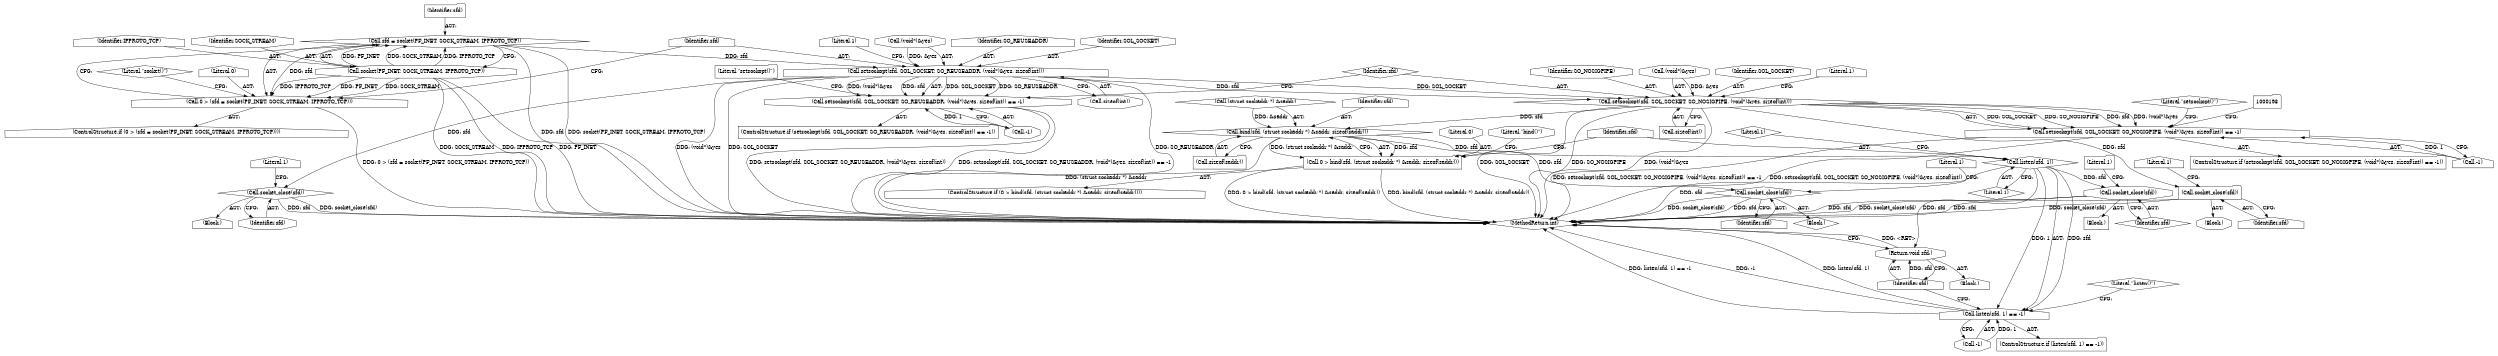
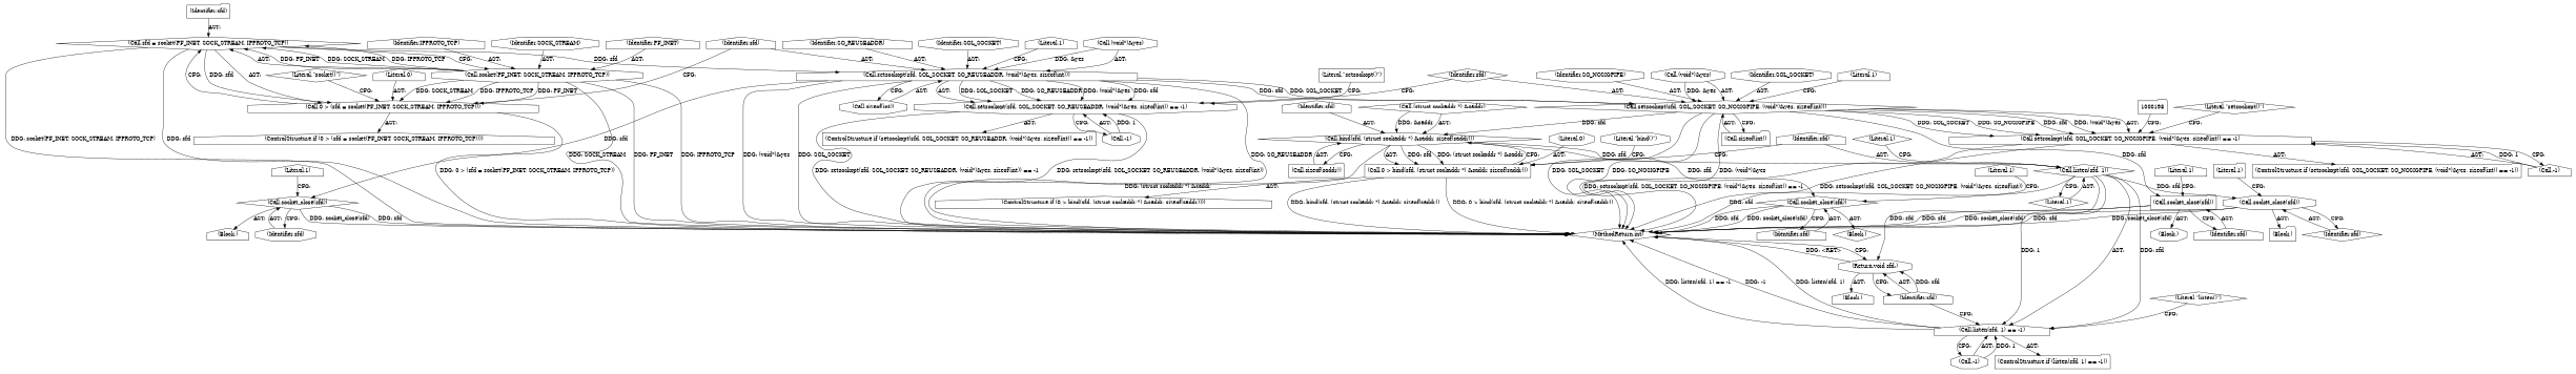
  digraph {
    node [shape=house]
    n1 [label="(Call,sfd = socket(PF_INET, SOCK_STREAM, IPPROTO_TCP))" shape=diamond]
    n2 [label="(Call,socket(PF_INET, SOCK_STREAM, IPPROTO_TCP))" shape=octagon]
    n3 [label="(Call,0 > (sfd = socket(PF_INET, SOCK_STREAM, IPPROTO_TCP)))"]
    n4 [label="(Call,setsockopt(sfd, SOL_SOCKET, SO_REUSEADDR, (void*)&yes, sizeof(int)))"]
    n5 [label="(MethodReturn,int)" shape=diamond]
    n6 [label="(ControlStructure,if (0 > (sfd = socket(PF_INET, SOCK_STREAM, IPPROTO_TCP))))"]
    n7 [label="(Call,setsockopt(sfd, SOL_SOCKET, SO_REUSEADDR, (void*)&yes, sizeof(int)) == -1)" shape=octagon]
    n8 [label="(Call,socket_close(sfd))" shape=diamond]
    n9 [label="(Call,setsockopt(sfd, SOL_SOCKET, SO_NOSIGPIPE, (void*)&yes, sizeof(int)))" shape=diamond]
    n10 [label="(Call,sizeof(int))" shape=octagon]
    n11 [label="(Return,void sfd;)" shape=octagon]
    n12 [label="(Identifier,IPPROTO_TCP)"]
    n13 [label="(ControlStructure,if (setsockopt(sfd, SOL_SOCKET, SO_REUSEADDR, (void*)&yes, sizeof(int)) == -1))" shape=folder]
    n14 [label="(Call,-1)" shape=octagon]
    n15 [label="(Identifier,sfd)" shape=octagon]
    n16 [label="(Block,)"]
    n17 [label="(Call,setsockopt(sfd, SOL_SOCKET, SO_NOSIGPIPE, (void*)&yes, sizeof(int)) == -1)"]
    n18 [label="(Call,socket_close(sfd))" shape=folder]
    n19 [label="(Call,bind(sfd, (struct sockaddr *) &saddr, sizeof(saddr)))" shape=diamond]
    n20 [label="(Call,sizeof(int))" shape=folder]
    n21 [label="(ControlStructure,if (setsockopt(sfd, SOL_SOCKET, SO_NOSIGPIPE, (void*)&yes, sizeof(int)) == -1))" shape=folder]
    n22 [label="(Call,-1)"]
    n23 [label="(Identifier,sfd)"]
    n24 [label="(Block,)" shape=octagon]
    n25 [label="(Call,0 > bind(sfd, (struct sockaddr *) &saddr, sizeof(saddr)))" shape=folder]
    n26 [label="(Call,socket_close(sfd))" shape=diamond]
    n27 [label="(Call,listen(sfd, 1))" shape=diamond]
    n28 [label="(Call,sizeof(saddr))" shape=folder]
    n29 [label="(ControlStructure,if (0 > bind(sfd, (struct sockaddr *) &saddr, sizeof(saddr))))"]
    n30 [label="(Identifier,sfd)"]
    n31 [label="(Block,)" shape=diamond]
    n32 [label="(Call,listen(sfd, 1) == -1)"]
    n33 [label="(Call,socket_close(sfd))" shape=octagon]
    n34 [label="(Literal,1)" shape=diamond]
    n35 [label="(Call,-1)" shape=octagon]
    n36 [label="(ControlStructure,if (listen(sfd, 1) == -1))" shape=folder]
    n37 [label="(Block,)" shape=folder]
    n38 [label="(Identifier,sfd)" shape=diamond]
    n39 [label="(Block,)"]
    n40 [label="(Identifier,sfd)"]
    n41 [label="(Identifier,SO_NOSIGPIPE)" shape=octagon]
    n42 [label="(Identifier,SO_REUSEADDR)"]
    n43 [label="(Literal,\"listen()\")" shape=diamond]
    n44 [label="(Identifier,SOCK_STREAM)" shape=octagon]
    n45 [label="(Call,(void*)&yes)" shape=octagon]
    n46 [label="(Literal,0)" shape=octagon]
    n47 [label="(Literal,\"bind()\")" shape=octagon]
    n48 [label="(Literal,1)" shape=folder]
    n49 [label="(Identifier,SOL_SOCKET)" shape=octagon]
    n50 [label="(Identifier,sfd)" shape=folder]
    n51 [label="(Literal,1)"]
    n52 [label="(Literal,\"setsockopt()\")" shape=diamond]
    n53 [label="(Identifier,SOL_SOCKET)" shape=octagon]
    n54 [label="(Literal,\"setsockopt()\")" shape=folder]
    n55 [label="(Literal,1)"]
    n56 [label="(Literal,1)"]
    n57 [label="(Identifier,sfd)"]
    n58 [label="(Literal,1)"]
    n59 [label="(Call,(void*)&yes)" shape=octagon]
    n60 [label="(Literal,1)"]
    n61 [label="(Call,(struct sockaddr *) &saddr)" shape=diamond]
    n62 [label="(Identifier,sfd)" shape=diamond]
    n63 [label="(Identifier,sfd)"]
    n64 [label="(Literal,\"socket()\")" shape=diamond]
    n65 [label="(Literal,0)"]
    n66 [label="(Identifier,sfd)"]
+   n67 [label="(Identifier,PF_INET)"]
    n68 [label="(Literal,1)" shape=diamond]
    1000198 [shape=folder]
    n1 -> n2 [label="CFG: "]
    n1 -> n3 [label="AST: "]
    n1 -> n3 [label="DDG: sfd"]
    n1 -> n4 [label="DDG: sfd"]
    n1 -> n5 [label="DDG: socket(PF_INET, SOCK_STREAM, IPPROTO_TCP)"]
    n1 -> n5 [label="DDG: sfd"]
    n2 -> n1 [label="AST: "]
    n2 -> n1 [label="DDG: PF_INET"]
    n2 -> n1 [label="DDG: SOCK_STREAM"]
    n2 -> n1 [label="DDG: IPPROTO_TCP"]
    n2 -> n3 [label="DDG: PF_INET"]
    n2 -> n3 [label="DDG: SOCK_STREAM"]
    n2 -> n3 [label="DDG: IPPROTO_TCP"]
    n2 -> n5 [label="DDG: SOCK_STREAM"]
    n2 -> n5 [label="DDG: IPPROTO_TCP"]
    n2 -> n5 [label="DDG: PF_INET"]
    n3 -> n1 [label="CFG: "]
    n3 -> n5 [label="DDG: 0 > (sfd = socket(PF_INET, SOCK_STREAM, IPPROTO_TCP))"]
    n3 -> n6 [label="AST: "]
    n4 -> n5 [label="DDG: SO_REUSEADDR"]
    n4 -> n5 [label="DDG: (void*)&yes"]
    n4 -> n5 [label="DDG: SOL_SOCKET"]
    n4 -> n7 [label="AST: "]
    n4 -> n7 [label="DDG: SOL_SOCKET"]
    n4 -> n7 [label="DDG: SO_REUSEADDR"]
    n4 -> n7 [label="DDG: (void*)&yes"]
    n4 -> n7 [label="DDG: sfd"]
    n4 -> n8 [label="DDG: sfd"]
    n4 -> n9 [label="DDG: sfd"]
    n4 -> n9 [label="DDG: SOL_SOCKET"]
    n4 -> n10 [label="CFG: "]
    n5 -> n11 [label="CFG: "]
    n7 -> n5 [label="DDG: setsockopt(sfd, SOL_SOCKET, SO_REUSEADDR, (void*)&yes, sizeof(int))"]
    n7 -> n5 [label="DDG: setsockopt(sfd, SOL_SOCKET, SO_REUSEADDR, (void*)&yes, sizeof(int)) == -1"]
    n7 -> n13 [label="AST: "]
    n7 -> n14 [label="CFG: "]
    n8 -> n5 [label="DDG: socket_close(sfd)"]
    n8 -> n5 [label="DDG: sfd"]
    n8 -> n15 [label="CFG: "]
    n8 -> n16 [label="AST: "]
    n9 -> n5 [label="DDG: SOL_SOCKET"]
    n9 -> n5 [label="DDG: SO_NOSIGPIPE"]
    n9 -> n5 [label="DDG: (void*)&yes"]
    n9 -> n17 [label="AST: "]
    n9 -> n17 [label="DDG: SOL_SOCKET"]
    n9 -> n17 [label="DDG: SO_NOSIGPIPE"]
    n9 -> n17 [label="DDG: sfd"]
    n9 -> n17 [label="DDG: (void*)&yes"]
    n9 -> n18 [label="DDG: sfd"]
    n9 -> n19 [label="DDG: sfd"]
    n9 -> n20 [label="CFG: "]
    n10 -> n4 [label="AST: "]
    n11 -> n5 [label="DDG: <RET>"]
    n11 -> n39 [label="AST: "]
    n11 -> n40 [label="CFG: "]
    n12 -> n2 [label="AST: "]
    n14 -> n7 [label="AST: "]
    n14 -> n7 [label="DDG: 1"]
    n15 -> n8 [label="AST: "]
    n17 -> n5 [label="DDG: setsockopt(sfd, SOL_SOCKET, SO_NOSIGPIPE, (void*)&yes, sizeof(int))"]
    n17 -> n5 [label="DDG: setsockopt(sfd, SOL_SOCKET, SO_NOSIGPIPE, (void*)&yes, sizeof(int)) == -1"]
    n17 -> n21 [label="AST: "]
    n17 -> n22 [label="CFG: "]
    n18 -> n5 [label="DDG: socket_close(sfd)"]
    n18 -> n5 [label="DDG: sfd"]
    n18 -> n23 [label="CFG: "]
    n18 -> n24 [label="AST: "]
    n19 -> n5 [label="DDG: (struct sockaddr *) &saddr"]
    n19 -> n25 [label="AST: "]
    n19 -> n25 [label="DDG: sfd"]
    n19 -> n25 [label="DDG: (struct sockaddr *) &saddr"]
    n19 -> n26 [label="DDG: sfd"]
    n19 -> n27 [label="DDG: sfd"]
    n19 -> n28 [label="CFG: "]
    n20 -> n9 [label="AST: "]
    n22 -> n17 [label="AST: "]
    n22 -> n17 [label="DDG: 1"]
    n23 -> n18 [label="AST: "]
    n25 -> n5 [label="DDG: bind(sfd, (struct sockaddr *) &saddr, sizeof(saddr))"]
    n25 -> n5 [label="DDG: 0 > bind(sfd, (struct sockaddr *) &saddr, sizeof(saddr))"]
    n25 -> n19 [label="CFG: "]
    n25 -> n29 [label="AST: "]
    n26 -> n5 [label="DDG: socket_close(sfd)"]
    n26 -> n5 [label="DDG: sfd"]
    n26 -> n30 [label="CFG: "]
    n26 -> n31 [label="AST: "]
    n27 -> n5 [label="DDG: sfd"]
    n27 -> n11 [label="DDG: sfd"]
    n27 -> n32 [label="AST: "]
    n27 -> n32 [label="DDG: sfd"]
    n27 -> n32 [label="DDG: 1"]
    n27 -> n33 [label="DDG: sfd"]
    n27 -> n34 [label="CFG: "]
    n28 -> n19 [label="AST: "]
    n30 -> n26 [label="AST: "]
    n32 -> n5 [label="DDG: listen(sfd, 1)"]
    n32 -> n5 [label="DDG: listen(sfd, 1) == -1"]
    n32 -> n5 [label="DDG: -1"]
    n32 -> n35 [label="CFG: "]
    n32 -> n36 [label="AST: "]
    n33 -> n5 [label="DDG: sfd"]
    n33 -> n5 [label="DDG: socket_close(sfd)"]
    n33 -> n37 [label="AST: "]
    n33 -> n38 [label="CFG: "]
    n34 -> n27 [label="AST: "]
    n35 -> n32 [label="AST: "]
    n35 -> n32 [label="DDG: 1"]
    n38 -> n33 [label="AST: "]
    n40 -> n11 [label="AST: "]
    n40 -> n11 [label="DDG: sfd"]
    n40 -> n32 [label="CFG: "]
    n41 -> n9 [label="AST: "]
    n42 -> n4 [label="AST: "]
    n43 -> n32 [label="CFG: "]
    n44 -> n2 [label="AST: "]
    n45 -> n9 [label="AST: "]
    n45 -> n9 [label="DDG: &yes"]
    n46 -> n25 [label="AST: "]
    n47 -> n25 [label="CFG: "]
    n48 -> n33 [label="CFG: "]
    n49 -> n9 [label="AST: "]
    n50 -> n1 [label="AST: "]
    n51 -> n8 [label="CFG: "]
    n52 -> n17 [label="CFG: "]
    n53 -> n4 [label="AST: "]
    n54 -> n7 [label="CFG: "]
    n55 -> n9 [label="CFG: "]
    n56 -> n26 [label="CFG: "]
    n57 -> n19 [label="AST: "]
    n58 -> n4 [label="CFG: "]
    n59 -> n4 [label="AST: "]
    n59 -> n4 [label="DDG: &yes"]
    n60 -> n18 [label="CFG: "]
    n61 -> n19 [label="AST: "]
    n61 -> n19 [label="DDG: &saddr"]
    n62 -> n7 [label="CFG: "]
    n62 -> n9 [label="AST: "]
    n63 -> n25 [label="CFG: "]
    n63 -> n27 [label="AST: "]
    n64 -> n3 [label="CFG: "]
    n65 -> n3 [label="AST: "]
    n66 -> n3 [label="CFG: "]
    n66 -> n4 [label="AST: "]
+   n67 -> n2 [label="AST: "]
    n68 -> n27 [label="CFG: "]
    1000198 -> n17 [label="CFG: "]
  }
